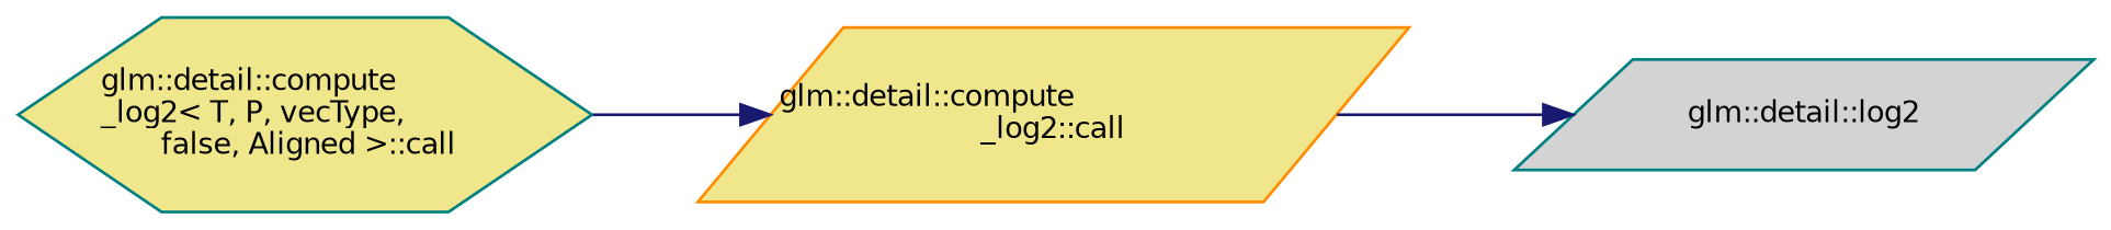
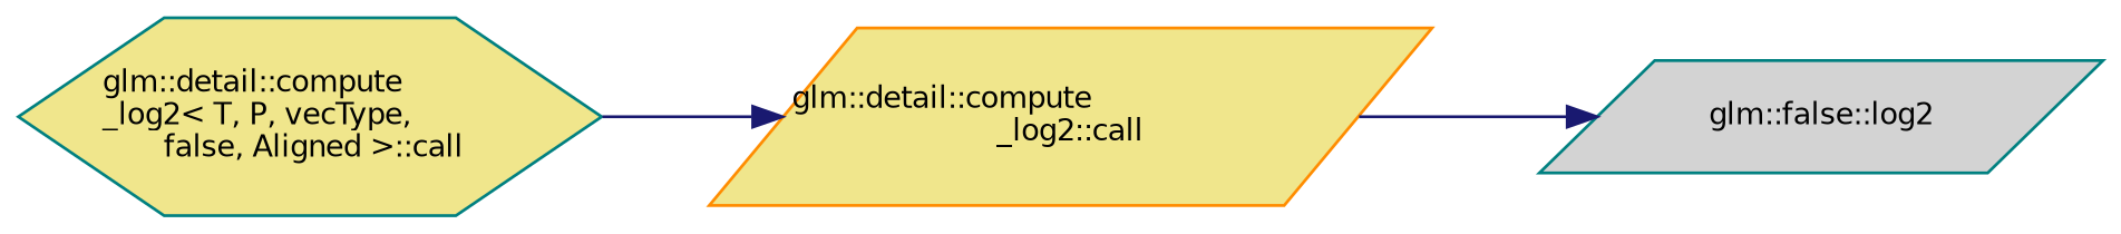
  digraph {
    rankdir=RL
    node [color=teal fillcolor=khaki fontname=Helvetica fontsize=10 shape=parallelogram style=filled]
    edge [color=midnightblue dir=back fontname=Helvetica fontsize=10 labelfontname=Helvetica labelfontsize=10 style=solid]
-   n1 [fillcolor=lightgrey fontcolor=black height=0.2 label="glm::detail::log2" width=0.4]
+   n1 [fillcolor=lightgrey fontcolor=black height=0.2 label="glm::false::log2" width=0.4]
    n2 [color=darkorange height=0.2 label="glm::detail::compute\l_log2::call" width=0.4]
    n3 [height=0.2 label="glm::detail::compute\l_log2\< T, P, vecType,\l false, Aligned \>::call" shape=hexagon width=0.4]
    n1 -> n2
    n2 -> n3
  }
